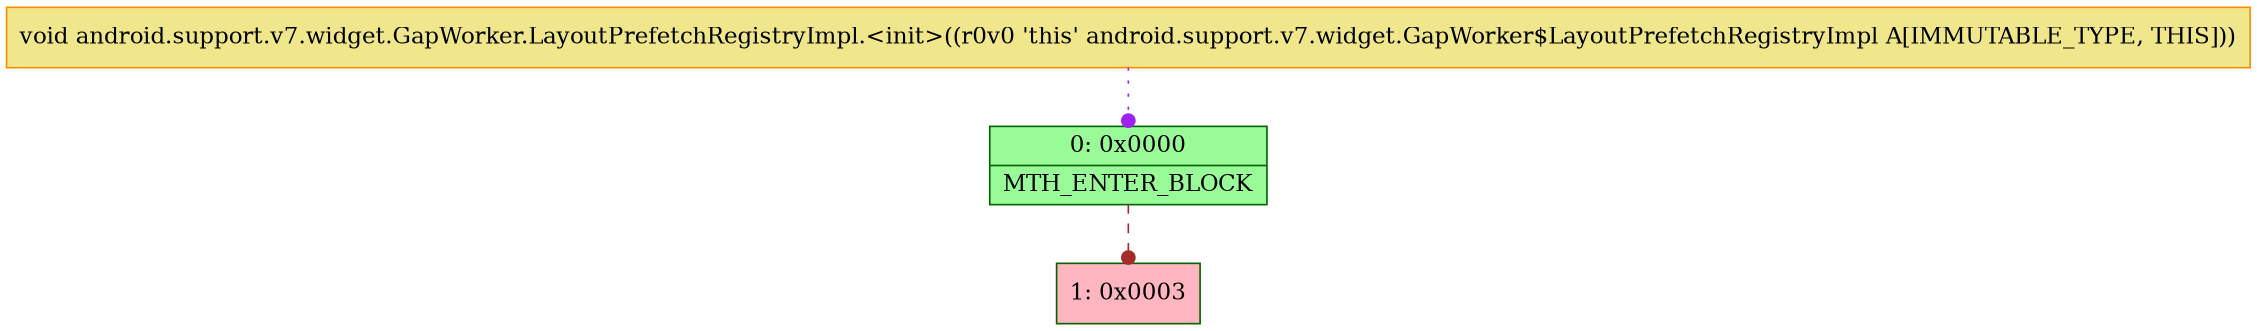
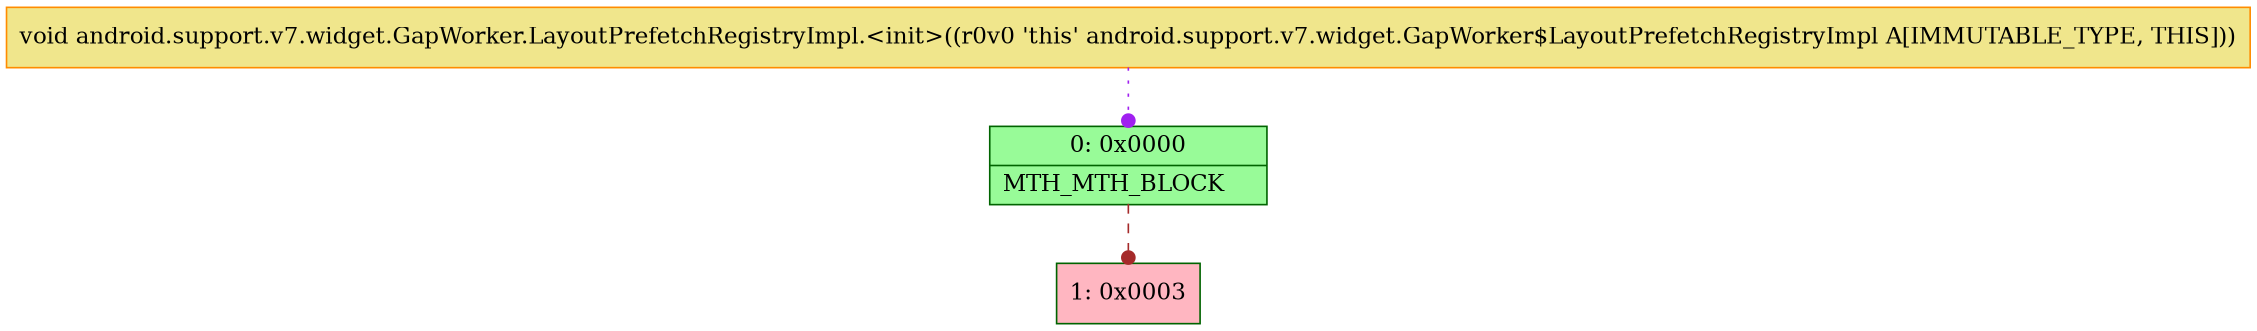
  digraph {
    node [color=darkgreen shape=record style=filled]
    edge [arrowhead=dot]
-   n1 [label="{0\:\ 0x0000|MTH_ENTER_BLOCK\l}" fillcolor=palegreen]
+   n1 [label="{0\:\ 0x0000|MTH_MTH_BLOCK\l}" fillcolor=palegreen]
    n2 [label="{1\:\ 0x0003}" fillcolor=lightpink]
    n3 [label="{void android.support.v7.widget.GapWorker.LayoutPrefetchRegistryImpl.\<init\>((r0v0 'this' android.support.v7.widget.GapWorker$LayoutPrefetchRegistryImpl A[IMMUTABLE_TYPE, THIS])) }" fillcolor=khaki color=darkorange]
    subgraph cluster_1 {
      label="R(0)"
    }
    n1 -> n2 [color=brown style=dashed]
    n3 -> n1 [color=purple style=dotted]
  }
